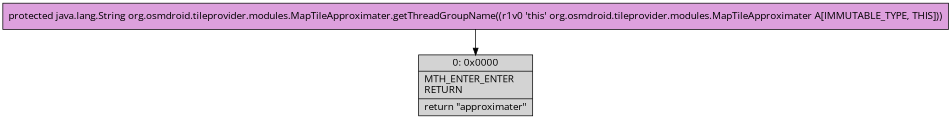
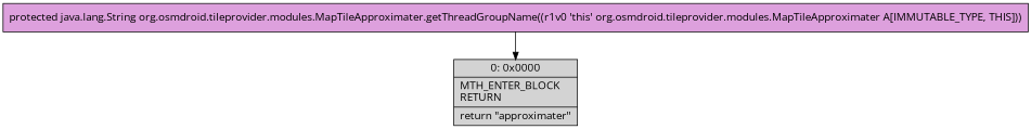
  digraph {
    fontname="Open Sans"
    node [shape=record style=filled fontname="Open Sans"]
-   n1 [label="{0\:\ 0x0000|MTH_ENTER_ENTER\lRETURN\l|return \"approximater\"\l}" fillcolor=lightgrey]
+   n1 [label="{0\:\ 0x0000|MTH_ENTER_BLOCK\lRETURN\l|return \"approximater\"\l}" fillcolor=lightgrey]
    n2 [label="{protected java.lang.String org.osmdroid.tileprovider.modules.MapTileApproximater.getThreadGroupName((r1v0 'this' org.osmdroid.tileprovider.modules.MapTileApproximater A[IMMUTABLE_TYPE, THIS])) }" fillcolor=plum]
    n2 -> n1 [fontname="Open Sans"]
  }
